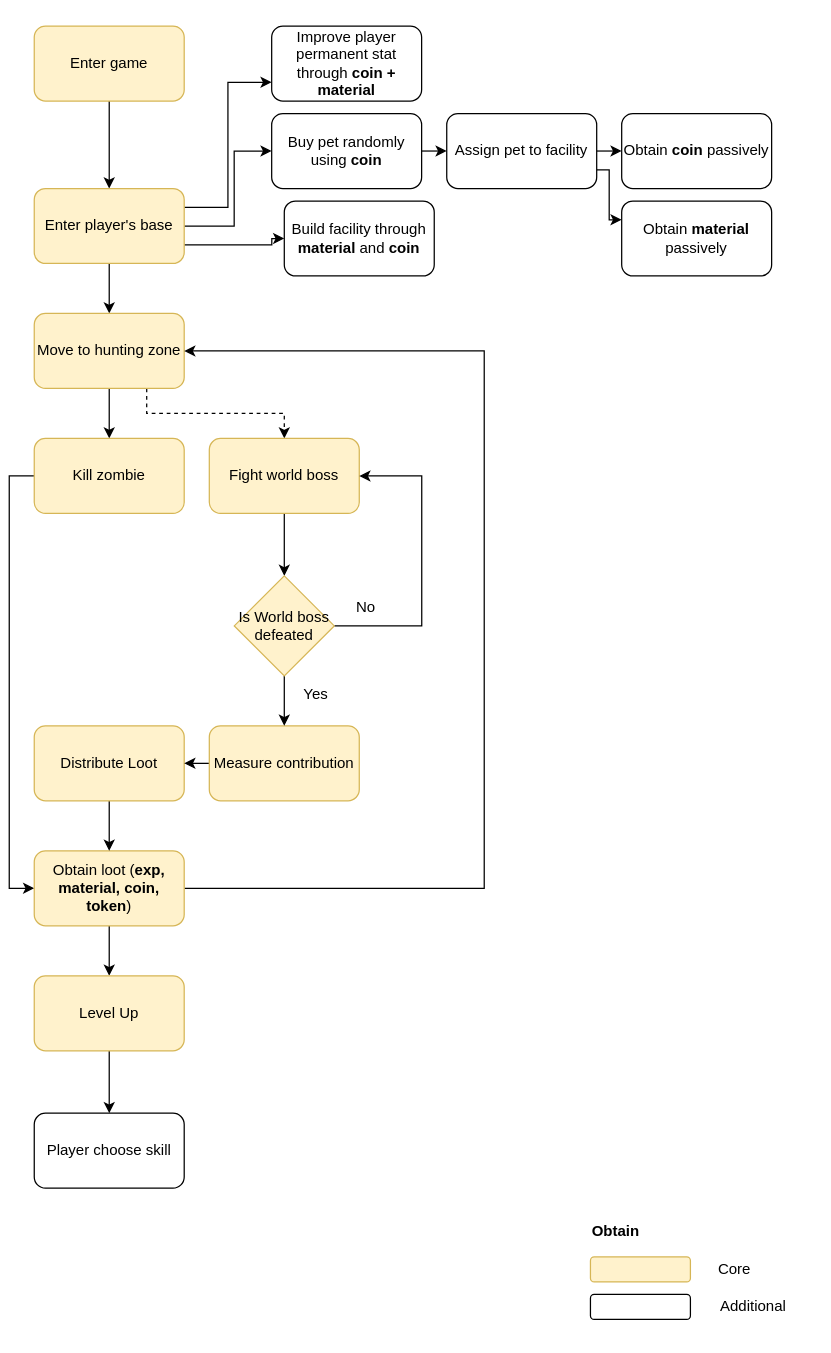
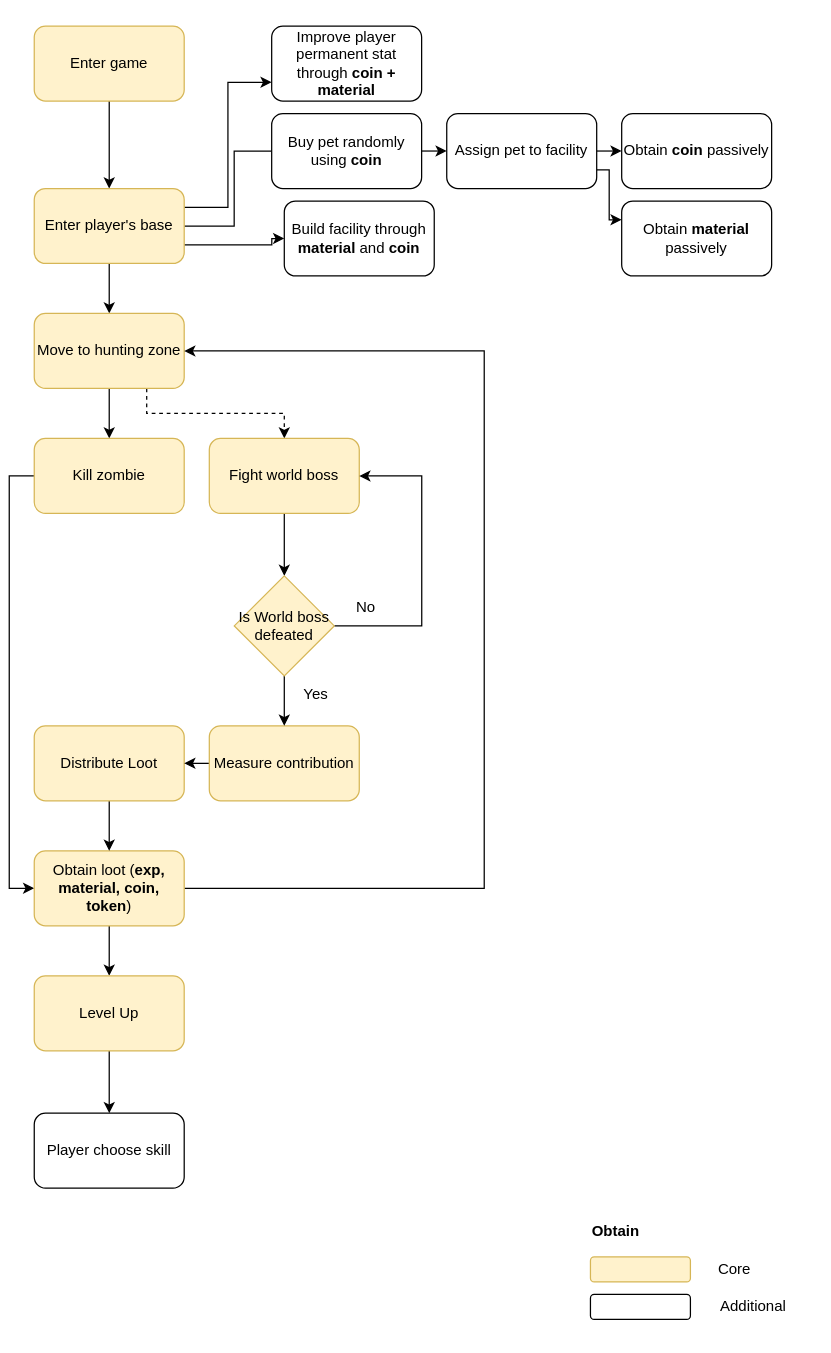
  <mxCell id="0" />
  <mxCell id="1" parent="0" />
  <mxCell id="2" style="edgeStyle=orthogonalEdgeStyle;rounded=0;orthogonalLoop=1;jettySize=auto;html=1;exitX=0.5;exitY=1;exitDx=0;exitDy=0;entryX=0.5;entryY=0;entryDx=0;entryDy=0;" parent="1" source="3" target="8" edge="1"><mxGeometry relative="1" as="geometry" /></mxCell>
  <mxCell id="3" value="Enter game" style="rounded=1;whiteSpace=wrap;html=1;fillColor=#fff2cc;strokeColor=#d6b656;" parent="1" vertex="1"><mxGeometry x="20.91" y="20" width="120" height="60" as="geometry" /></mxCell>
  <mxCell id="4" style="edgeStyle=orthogonalEdgeStyle;rounded=0;orthogonalLoop=1;jettySize=auto;html=1;exitX=0.5;exitY=1;exitDx=0;exitDy=0;entryX=0.5;entryY=0;entryDx=0;entryDy=0;" parent="1" source="8" target="11" edge="1"><mxGeometry relative="1" as="geometry" /></mxCell>
  <mxCell id="5" style="edgeStyle=orthogonalEdgeStyle;rounded=0;orthogonalLoop=1;jettySize=auto;html=1;exitX=1;exitY=0.25;exitDx=0;exitDy=0;entryX=0;entryY=0.75;entryDx=0;entryDy=0;" parent="1" source="8" target="12" edge="1"><mxGeometry relative="1" as="geometry" /></mxCell>
- <mxCell id="6" style="edgeStyle=orthogonalEdgeStyle;rounded=0;orthogonalLoop=1;jettySize=auto;html=1;exitX=1;exitY=0.5;exitDx=0;exitDy=0;entryX=0;entryY=0.5;entryDx=0;entryDy=0;" parent="1" source="8" target="23" edge="1"><mxGeometry relative="1" as="geometry"><Array as="points"><mxPoint x="180.91" y="180" /><mxPoint x="180.91" y="120" /></Array></mxGeometry></mxCell>
+ <mxCell id="6" style="edgeStyle=orthogonalEdgeStyle;rounded=0;orthogonalLoop=1;jettySize=auto;html=1;exitX=1;exitY=0.5;exitDx=0;exitDy=0;entryX=0;entryY=0.5;entryDx=0;entryDy=0;endArrow=none;" parent="1" source="8" target="23" edge="1"><mxGeometry relative="1" as="geometry"><Array as="points"><mxPoint x="180.91" y="180" /><mxPoint x="180.91" y="120" /></Array></mxGeometry></mxCell>
  <mxCell id="7" style="edgeStyle=orthogonalEdgeStyle;rounded=0;orthogonalLoop=1;jettySize=auto;html=1;exitX=1;exitY=0.75;exitDx=0;exitDy=0;entryX=0;entryY=0.5;entryDx=0;entryDy=0;" parent="1" source="8" target="29" edge="1"><mxGeometry relative="1" as="geometry"><Array as="points"><mxPoint x="211" y="195" /></Array></mxGeometry></mxCell>
  <mxCell id="8" value="Enter player's base" style="rounded=1;whiteSpace=wrap;html=1;fillColor=#fff2cc;strokeColor=#d6b656;" parent="1" vertex="1"><mxGeometry x="20.91" y="150" width="120" height="60" as="geometry" /></mxCell>
  <mxCell id="9" style="edgeStyle=orthogonalEdgeStyle;rounded=0;orthogonalLoop=1;jettySize=auto;html=1;exitX=0.5;exitY=1;exitDx=0;exitDy=0;entryX=0.5;entryY=0;entryDx=0;entryDy=0;" parent="1" source="11" target="14" edge="1"><mxGeometry relative="1" as="geometry"><mxPoint x="80.91" y="350" as="targetPoint" /></mxGeometry></mxCell>
  <mxCell id="10" style="edgeStyle=orthogonalEdgeStyle;rounded=0;orthogonalLoop=1;jettySize=auto;html=1;exitX=0.75;exitY=1;exitDx=0;exitDy=0;entryX=0.5;entryY=0;entryDx=0;entryDy=0;dashed=1;" edge="1" parent="1" source="11" target="37"><mxGeometry relative="1" as="geometry" /></mxCell>
  <mxCell id="11" value="Move to hunting zone" style="rounded=1;whiteSpace=wrap;html=1;fillColor=#fff2cc;strokeColor=#d6b656;" parent="1" vertex="1"><mxGeometry x="20.91" y="250" width="120" height="60" as="geometry" /></mxCell>
  <mxCell id="12" value="Improve player permanent stat through &lt;b&gt;coin + material&lt;/b&gt;" style="rounded=1;whiteSpace=wrap;html=1;" parent="1" vertex="1"><mxGeometry x="210.91" y="20" width="120" height="60" as="geometry" /></mxCell>
  <mxCell id="13" style="edgeStyle=orthogonalEdgeStyle;rounded=0;orthogonalLoop=1;jettySize=auto;html=1;exitX=0;exitY=0.5;exitDx=0;exitDy=0;entryX=0;entryY=0.5;entryDx=0;entryDy=0;" edge="1" parent="1" source="14" target="17"><mxGeometry relative="1" as="geometry" /></mxCell>
  <mxCell id="14" value="Kill zombie" style="rounded=1;whiteSpace=wrap;html=1;fillColor=#fff2cc;strokeColor=#d6b656;" parent="1" vertex="1"><mxGeometry x="20.91" y="350" width="120" height="60" as="geometry" /></mxCell>
  <mxCell id="15" style="edgeStyle=orthogonalEdgeStyle;rounded=0;orthogonalLoop=1;jettySize=auto;html=1;exitX=0.5;exitY=1;exitDx=0;exitDy=0;entryX=0.5;entryY=0;entryDx=0;entryDy=0;" edge="1" parent="1" source="17" target="21"><mxGeometry relative="1" as="geometry" /></mxCell>
  <mxCell id="16" style="edgeStyle=orthogonalEdgeStyle;rounded=0;orthogonalLoop=1;jettySize=auto;html=1;exitX=1;exitY=0.5;exitDx=0;exitDy=0;entryX=1;entryY=0.5;entryDx=0;entryDy=0;" edge="1" parent="1" source="17" target="11"><mxGeometry relative="1" as="geometry"><Array as="points"><mxPoint x="381" y="710" /><mxPoint x="381" y="280" /></Array></mxGeometry></mxCell>
  <mxCell id="17" value="Obtain loot (&lt;b&gt;exp, material, coin, token&lt;/b&gt;)" style="rounded=1;whiteSpace=wrap;html=1;fillColor=#fff2cc;strokeColor=#d6b656;" parent="1" vertex="1"><mxGeometry x="20.91" y="680" width="120" height="60" as="geometry" /></mxCell>
  <mxCell id="18" style="edgeStyle=orthogonalEdgeStyle;rounded=0;orthogonalLoop=1;jettySize=auto;html=1;exitX=0.5;exitY=1;exitDx=0;exitDy=0;entryX=0.5;entryY=0;entryDx=0;entryDy=0;" edge="1" parent="1" source="19" target="17"><mxGeometry relative="1" as="geometry" /></mxCell>
  <mxCell id="19" value="Distribute Loot" style="rounded=1;whiteSpace=wrap;html=1;fillColor=#fff2cc;strokeColor=#d6b656;" parent="1" vertex="1"><mxGeometry x="20.91" y="580" width="120" height="60" as="geometry" /></mxCell>
  <mxCell id="20" style="edgeStyle=orthogonalEdgeStyle;rounded=0;orthogonalLoop=1;jettySize=auto;html=1;exitX=0.5;exitY=1;exitDx=0;exitDy=0;" parent="1" source="21" target="22" edge="1"><mxGeometry relative="1" as="geometry" /></mxCell>
  <mxCell id="21" value="Level Up" style="rounded=1;whiteSpace=wrap;html=1;fillColor=#fff2cc;strokeColor=#d6b656;" parent="1" vertex="1"><mxGeometry x="20.91" y="780" width="120" height="60" as="geometry" /></mxCell>
  <mxCell id="22" value="Player choose skill" style="rounded=1;whiteSpace=wrap;html=1;" parent="1" vertex="1"><mxGeometry x="20.91" y="890" width="120" height="60" as="geometry" /></mxCell>
  <mxCell id="23" value="Buy pet randomly using &lt;b&gt;coin&lt;/b&gt;" style="rounded=1;whiteSpace=wrap;html=1;" parent="1" vertex="1"><mxGeometry x="210.91" y="90" width="120" height="60" as="geometry" /></mxCell>
  <mxCell id="24" style="edgeStyle=orthogonalEdgeStyle;rounded=0;orthogonalLoop=1;jettySize=auto;html=1;exitX=1;exitY=0.5;exitDx=0;exitDy=0;entryX=0;entryY=0.5;entryDx=0;entryDy=0;" parent="1" source="26" target="28" edge="1"><mxGeometry relative="1" as="geometry" /></mxCell>
  <mxCell id="25" style="edgeStyle=orthogonalEdgeStyle;rounded=0;orthogonalLoop=1;jettySize=auto;html=1;exitX=1;exitY=0.75;exitDx=0;exitDy=0;entryX=0;entryY=0.25;entryDx=0;entryDy=0;" parent="1" source="26" target="35" edge="1"><mxGeometry relative="1" as="geometry"><Array as="points"><mxPoint x="481" y="135" /><mxPoint x="481" y="175" /></Array></mxGeometry></mxCell>
  <mxCell id="26" value="Assign pet to facility" style="rounded=1;whiteSpace=wrap;html=1;" parent="1" vertex="1"><mxGeometry x="351" y="90" width="120" height="60" as="geometry" /></mxCell>
  <mxCell id="27" style="edgeStyle=orthogonalEdgeStyle;rounded=0;orthogonalLoop=1;jettySize=auto;html=1;exitX=1;exitY=0.5;exitDx=0;exitDy=0;entryX=0;entryY=0.5;entryDx=0;entryDy=0;" parent="1" source="23" target="26" edge="1"><mxGeometry relative="1" as="geometry" /></mxCell>
  <mxCell id="28" value="Obtain &lt;b&gt;coin &lt;/b&gt;passively" style="rounded=1;whiteSpace=wrap;html=1;" parent="1" vertex="1"><mxGeometry x="491" y="90" width="120" height="60" as="geometry" /></mxCell>
  <mxCell id="29" value="Build facility through &lt;b&gt;material &lt;/b&gt;and&lt;b&gt;&amp;nbsp;coin&lt;/b&gt;" style="rounded=1;whiteSpace=wrap;html=1;" parent="1" vertex="1"><mxGeometry x="221" y="160" width="120" height="60" as="geometry" /></mxCell>
  <mxCell id="30" value="" style="rounded=1;whiteSpace=wrap;html=1;fillColor=#fff2cc;strokeColor=#d6b656;" parent="1" vertex="1"><mxGeometry x="466" y="1005" width="80" height="20" as="geometry" /></mxCell>
  <mxCell id="31" value="Core" style="text;html=1;align=center;verticalAlign=middle;resizable=0;points=[];autosize=1;strokeColor=none;fillColor=none;" parent="1" vertex="1"><mxGeometry x="556" y="1000" width="50" height="30" as="geometry" /></mxCell>
  <mxCell id="32" value="" style="rounded=1;whiteSpace=wrap;html=1;" parent="1" vertex="1"><mxGeometry x="466" y="1035" width="80" height="20" as="geometry" /></mxCell>
  <mxCell id="33" value="Additional" style="text;html=1;align=center;verticalAlign=middle;resizable=0;points=[];autosize=1;strokeColor=none;fillColor=none;" parent="1" vertex="1"><mxGeometry x="556" y="1030" width="80" height="30" as="geometry" /></mxCell>
  <mxCell id="34" value="&lt;b&gt;Obtain&lt;/b&gt;" style="text;html=1;align=center;verticalAlign=middle;resizable=0;points=[];autosize=1;strokeColor=none;fillColor=none;" parent="1" vertex="1"><mxGeometry x="451" y="970" width="70" height="30" as="geometry" /></mxCell>
  <mxCell id="35" value="Obtain &lt;b&gt;material &lt;/b&gt;passively" style="rounded=1;whiteSpace=wrap;html=1;" parent="1" vertex="1"><mxGeometry x="491" y="160" width="120" height="60" as="geometry" /></mxCell>
  <mxCell id="36" style="edgeStyle=orthogonalEdgeStyle;rounded=0;orthogonalLoop=1;jettySize=auto;html=1;exitX=0.5;exitY=1;exitDx=0;exitDy=0;entryX=0.5;entryY=0;entryDx=0;entryDy=0;" edge="1" parent="1" source="37" target="42"><mxGeometry relative="1" as="geometry"><mxPoint x="271" y="450" as="targetPoint" /></mxGeometry></mxCell>
  <mxCell id="37" value="Fight world boss" style="rounded=1;whiteSpace=wrap;html=1;fillColor=#fff2cc;strokeColor=#d6b656;" vertex="1" parent="1"><mxGeometry x="161" y="350" width="120" height="60" as="geometry" /></mxCell>
  <mxCell id="38" style="edgeStyle=orthogonalEdgeStyle;rounded=0;orthogonalLoop=1;jettySize=auto;html=1;exitX=0;exitY=0.5;exitDx=0;exitDy=0;entryX=1;entryY=0.5;entryDx=0;entryDy=0;" edge="1" parent="1" source="39" target="19"><mxGeometry relative="1" as="geometry" /></mxCell>
  <mxCell id="39" value="Measure contribution" style="rounded=1;whiteSpace=wrap;html=1;fillColor=#fff2cc;strokeColor=#d6b656;" vertex="1" parent="1"><mxGeometry x="161" y="580" width="120" height="60" as="geometry" /></mxCell>
  <mxCell id="40" style="edgeStyle=orthogonalEdgeStyle;rounded=0;orthogonalLoop=1;jettySize=auto;html=1;exitX=0.5;exitY=1;exitDx=0;exitDy=0;entryX=0.5;entryY=0;entryDx=0;entryDy=0;" edge="1" parent="1" source="42" target="39"><mxGeometry relative="1" as="geometry" /></mxCell>
  <mxCell id="41" style="edgeStyle=orthogonalEdgeStyle;rounded=0;orthogonalLoop=1;jettySize=auto;html=1;exitX=1;exitY=0.5;exitDx=0;exitDy=0;entryX=1;entryY=0.5;entryDx=0;entryDy=0;" edge="1" parent="1" source="42" target="37"><mxGeometry relative="1" as="geometry"><Array as="points"><mxPoint x="331" y="500" /><mxPoint x="331" y="380" /></Array></mxGeometry></mxCell>
  <mxCell id="42" value="Is World boss defeated" style="rhombus;whiteSpace=wrap;html=1;fillColor=#fff2cc;strokeColor=#d6b656;" vertex="1" parent="1"><mxGeometry x="181" y="460" width="80" height="80" as="geometry" /></mxCell>
  <mxCell id="43" value="Yes" style="text;html=1;align=center;verticalAlign=middle;resizable=0;points=[];autosize=1;strokeColor=none;fillColor=none;" vertex="1" parent="1"><mxGeometry x="226" y="540" width="40" height="30" as="geometry" /></mxCell>
  <mxCell id="44" value="No" style="text;html=1;align=center;verticalAlign=middle;resizable=0;points=[];autosize=1;strokeColor=none;fillColor=none;" vertex="1" parent="1"><mxGeometry x="266" y="470" width="40" height="30" as="geometry" /></mxCell>
